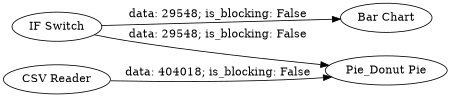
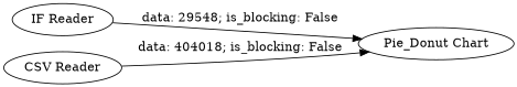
  digraph {
    rankdir=LR
-   n1 [label="IF Switch"]
-   n2 [label="Pie_Donut Pie"]
-   n3 [label="Bar Chart"]
+   n1 [label="IF Reader"]
+   n2 [label="Pie_Donut Chart"]
    n4 [label="CSV Reader"]
    n1 -> n2 [label="data: 29548; is_blocking: False"]
-   n1 -> n3 [label="data: 29548; is_blocking: False"]
    n4 -> n2 [label="data: 404018; is_blocking: False"]
  }
